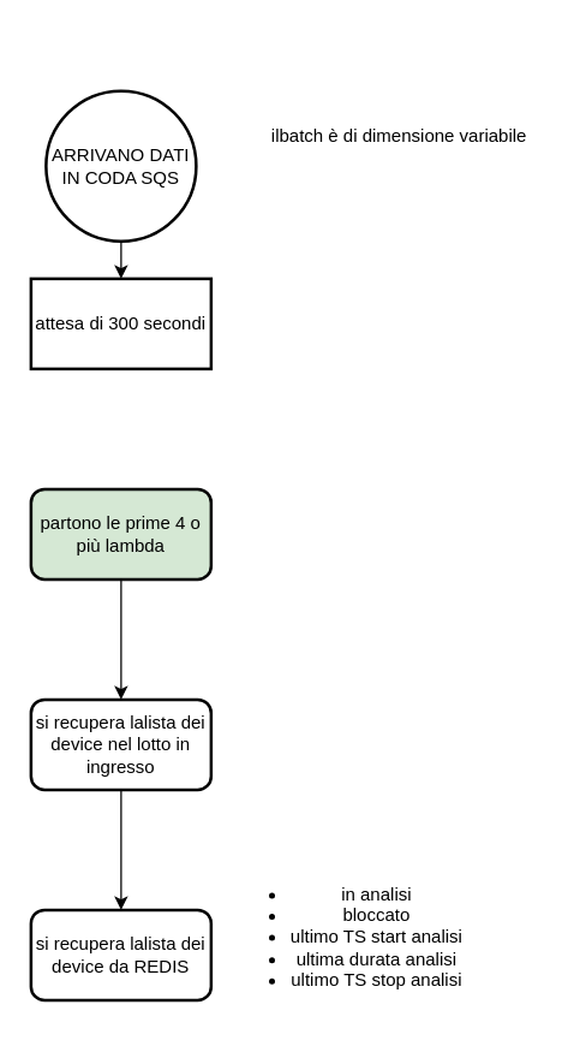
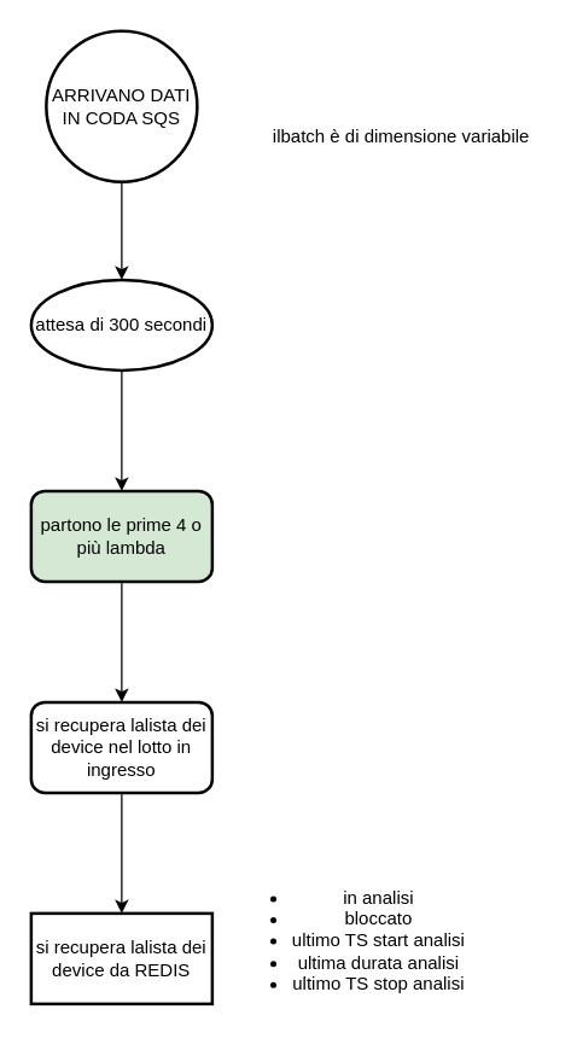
  <mxCell id="0" />
  <mxCell id="1" parent="0" />
  <mxCell id="2" value="" style="edgeStyle=orthogonalEdgeStyle;rounded=0;orthogonalLoop=1;jettySize=auto;html=1;" edge="1" parent="1" source="3" target="6"><mxGeometry relative="1" as="geometry" /></mxCell>
- <mxCell id="3" value="ARRIVANO DATI IN CODA SQS" style="strokeWidth=2;html=1;shape=mxgraph.flowchart.start_2;whiteSpace=wrap;" vertex="1" parent="1"><mxGeometry x="30" y="60" width="100" height="100" as="geometry" /></mxCell>
+ <mxCell id="3" value="ARRIVANO DATI IN CODA SQS" style="strokeWidth=2;html=1;shape=mxgraph.flowchart.start_2;whiteSpace=wrap;" vertex="1" parent="1"><mxGeometry x="30" y="20" width="100" height="100" as="geometry" /></mxCell>
  <mxCell id="4" value="ilbatch è di dimensione variabile" style="text;html=1;align=center;verticalAlign=middle;resizable=0;points=[];autosize=1;strokeColor=none;fillColor=none;" vertex="1" parent="1"><mxGeometry x="170" y="75" width="190" height="30" as="geometry" /></mxCell>
- <mxCell id="6" value="attesa di 300 secondi" style="whiteSpace=wrap;html=1;strokeWidth=2;" vertex="1" parent="1"><mxGeometry x="20" y="185" width="120" height="60" as="geometry" /></mxCell>
+ <mxCell id="5" value="" style="edgeStyle=orthogonalEdgeStyle;rounded=0;orthogonalLoop=1;jettySize=auto;html=1;" edge="1" parent="1" source="6" target="8"><mxGeometry relative="1" as="geometry" /></mxCell>
+ <mxCell id="6" value="attesa di 300 secondi" style="ellipse;whiteSpace=wrap;html=1;strokeWidth=2;" vertex="1" parent="1"><mxGeometry x="20" y="185" width="120" height="60" as="geometry" /></mxCell>
  <mxCell id="7" value="" style="edgeStyle=orthogonalEdgeStyle;rounded=0;orthogonalLoop=1;jettySize=auto;html=1;" edge="1" parent="1" source="8" target="10"><mxGeometry relative="1" as="geometry" /></mxCell>
  <mxCell id="8" value="partono le prime 4 o più lambda" style="rounded=1;whiteSpace=wrap;html=1;strokeWidth=2;fillColor=#d5e8d4;" vertex="1" parent="1"><mxGeometry x="20" y="325" width="120" height="60" as="geometry" /></mxCell>
  <mxCell id="9" value="" style="edgeStyle=orthogonalEdgeStyle;rounded=0;orthogonalLoop=1;jettySize=auto;html=1;" edge="1" parent="1" source="10" target="11"><mxGeometry relative="1" as="geometry" /></mxCell>
  <mxCell id="10" value="si recupera lalista dei device nel lotto in ingresso" style="whiteSpace=wrap;html=1;rounded=1;strokeWidth=2;" vertex="1" parent="1"><mxGeometry x="20" y="465" width="120" height="60" as="geometry" /></mxCell>
- <mxCell id="11" value="si recupera lalista dei device da REDIS" style="whiteSpace=wrap;html=1;rounded=1;strokeWidth=2;" vertex="1" parent="1"><mxGeometry x="20" y="605" width="120" height="60" as="geometry" /></mxCell>
+ <mxCell id="11" value="si recupera lalista dei device da REDIS" style="whiteSpace=wrap;html=1;strokeWidth=2;rounded=0;" vertex="1" parent="1"><mxGeometry x="20" y="605" width="120" height="60" as="geometry" /></mxCell>
  <mxCell id="12" value="&lt;ul&gt;&lt;li&gt;in analisi&lt;/li&gt;&lt;li&gt;bloccato&lt;/li&gt;&lt;li&gt;ultimo TS start analisi&lt;/li&gt;&lt;li&gt;ultima durata analisi&lt;/li&gt;&lt;li&gt;ultimo TS stop analisi&lt;/li&gt;&lt;/ul&gt;" style="text;html=1;align=center;verticalAlign=middle;resizable=0;points=[];autosize=1;strokeColor=none;fillColor=none;" vertex="1" parent="1"><mxGeometry x="140" y="568" width="180" height="110" as="geometry" /></mxCell>
